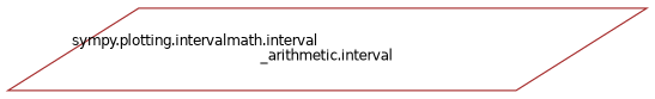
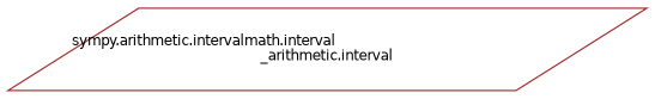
  digraph {
    rankdir=LR
-   n1 [color=brown fillcolor=white fontname=Helvetica fontsize=10 height=0.2 label="sympy.plotting.intervalmath.interval\l_arithmetic.interval" shape=parallelogram style=filled width=0.4]
+   n1 [color=brown fillcolor=white fontname=Helvetica fontsize=10 height=0.2 label="sympy.arithmetic.intervalmath.interval\l_arithmetic.interval" shape=parallelogram style=filled width=0.4]
  }
